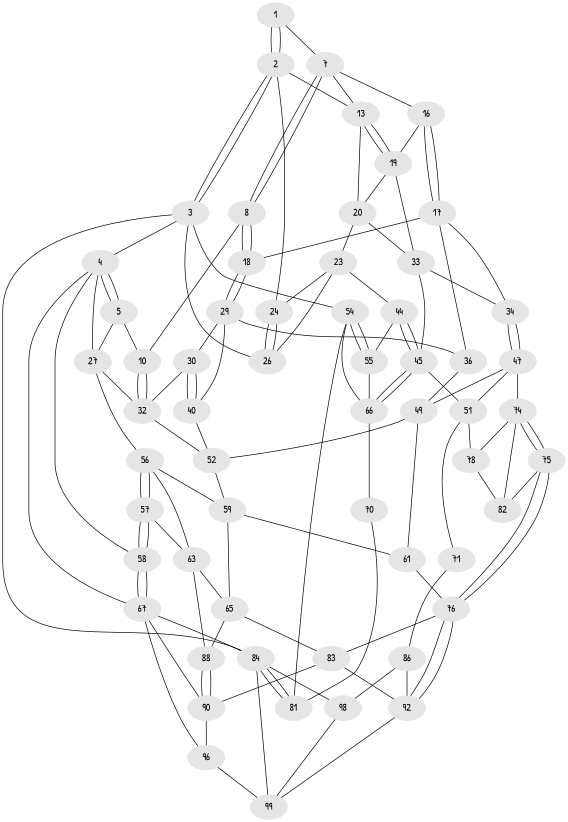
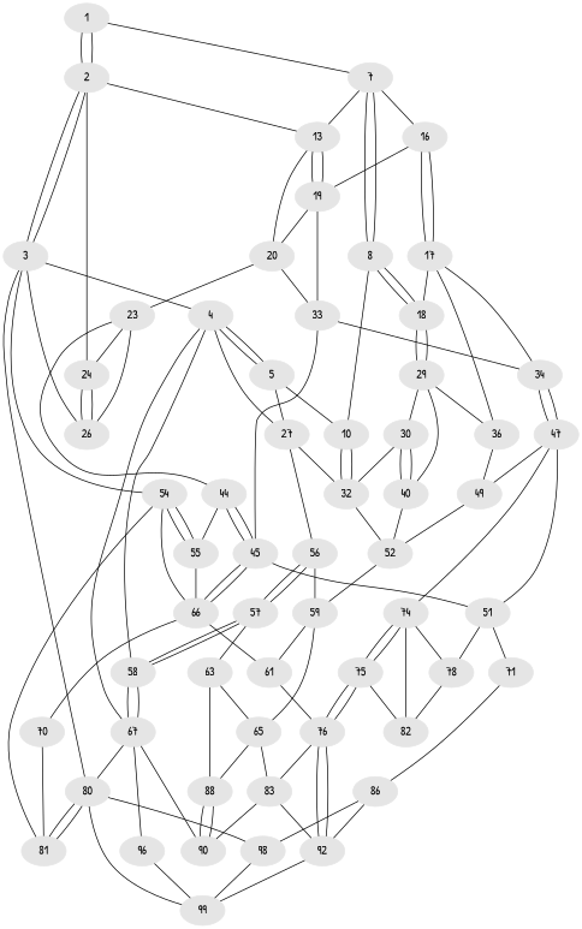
  graph {
    fontname="Patrick Hand"
    node [color=gray90 fontname="Patrick Hand" style=filled]
    edge [fontname="Patrick Hand"]
    2 [super="+15"]
    1
    7 [super="+12"]
    3 [super="+25"]
    13 [super="+14"]
    24
    8 [super="+9"]
    16
    4 [super="+28"]
    26
    54 [super="+73"]
-   80 [super="+97" label=84]
+   80 [super="+97"]
    19 [super="+21"]
    20 [super="+22"]
    5 [super="+11"]
    27 [super="+39"]
    58
    67 [super="+68"]
    55
    66 [super="+69"]
    81
    98
    99 [super="+100"]
    10
    32 [super="+38"]
    56 [super="+60"]
    90 [super="+95"]
    96
    18
    17 [super="+35"]
    29 [super="+37"]
    52 [super="+53"]
    33 [super="+42"]
    23 [super="+43"]
    34
    36
    47 [super="+48"]
    49 [super="+50"]
    30 [super="+31"]
    40 [super="+41"]
    45 [super="+46"]
    44
    59 [super="+62"]
    57
    63 [super="+64"]
    51 [super="+72"]
    74 [super="+79"]
    61
    71 [super="+85"]
    78
    70 [super="+89"]
    75
    82 [super="+87"]
    76 [super="+77"]
    86 [super="+91"]
    65 [super="+84"]
    88
    83 [super="+94"]
    92 [super="+93"]
    2 -- 3
    2 -- 3
    2 -- 13
    2 -- 24
    1 -- 2
    1 -- 2
    1 -- 7
    7 -- 13
    7 -- 8
    7 -- 8
    7 -- 16
    3 -- 4
    3 -- 26
    3 -- 54
    3 -- 80
    13 -- 19
    13 -- 19
    13 -- 20
    24 -- 26
    24 -- 26
    8 -- 10
    8 -- 18
    8 -- 18
    16 -- 19
    16 -- 17
    16 -- 17
    4 -- 5
    4 -- 5
    4 -- 27
    4 -- 58
    4 -- 67
    54 -- 55
    54 -- 55
    54 -- 66
    54 -- 81
    80 -- 81
    80 -- 81
    80 -- 98
    80 -- 99
    19 -- 20
    19 -- 33
    20 -- 33
    20 -- 23
    5 -- 27
    5 -- 10
    27 -- 32
    27 -- 56
    58 -- 67
    58 -- 67
    67 -- 80
    67 -- 90
    67 -- 96
    55 -- 66
    66 -- 70
    98 -- 99
    10 -- 32
    10 -- 32
    32 -- 52
    56 -- 59
    56 -- 57
    56 -- 57
-   56 -- 63
-   90 -- 96
    96 -- 99
    18 -- 29
    18 -- 29
    17 -- 18
    17 -- 34
    17 -- 36
    29 -- 36
    29 -- 30
    29 -- 40
    52 -- 59
    33 -- 34
    33 -- 45
    23 -- 24
    23 -- 26
    23 -- 44
    34 -- 47
    34 -- 47
    36 -- 49
    47 -- 49
    47 -- 51
    47 -- 74
    49 -- 52
-   49 -- 61
+   66 -- 61
    30 -- 32
    30 -- 40 [weight=2]
    30 -- 40
    40 -- 52
    45 -- 66
    45 -- 66
    45 -- 51
    44 -- 55
    44 -- 45
    44 -- 45
    59 -- 61
    59 -- 65
    57 -- 58
    57 -- 58
    57 -- 63
    63 -- 65
    63 -- 88
    51 -- 71
    51 -- 78
    74 -- 78
    74 -- 75
    74 -- 75
    74 -- 82
    61 -- 76
    71 -- 86
    78 -- 82
    70 -- 81
    75 -- 82
    75 -- 76
    75 -- 76
    76 -- 83
    76 -- 92
    76 -- 92
    86 -- 98
    86 -- 92
    65 -- 88
    65 -- 83
    88 -- 90
    88 -- 90
    83 -- 90
    83 -- 92
    92 -- 99
  }
